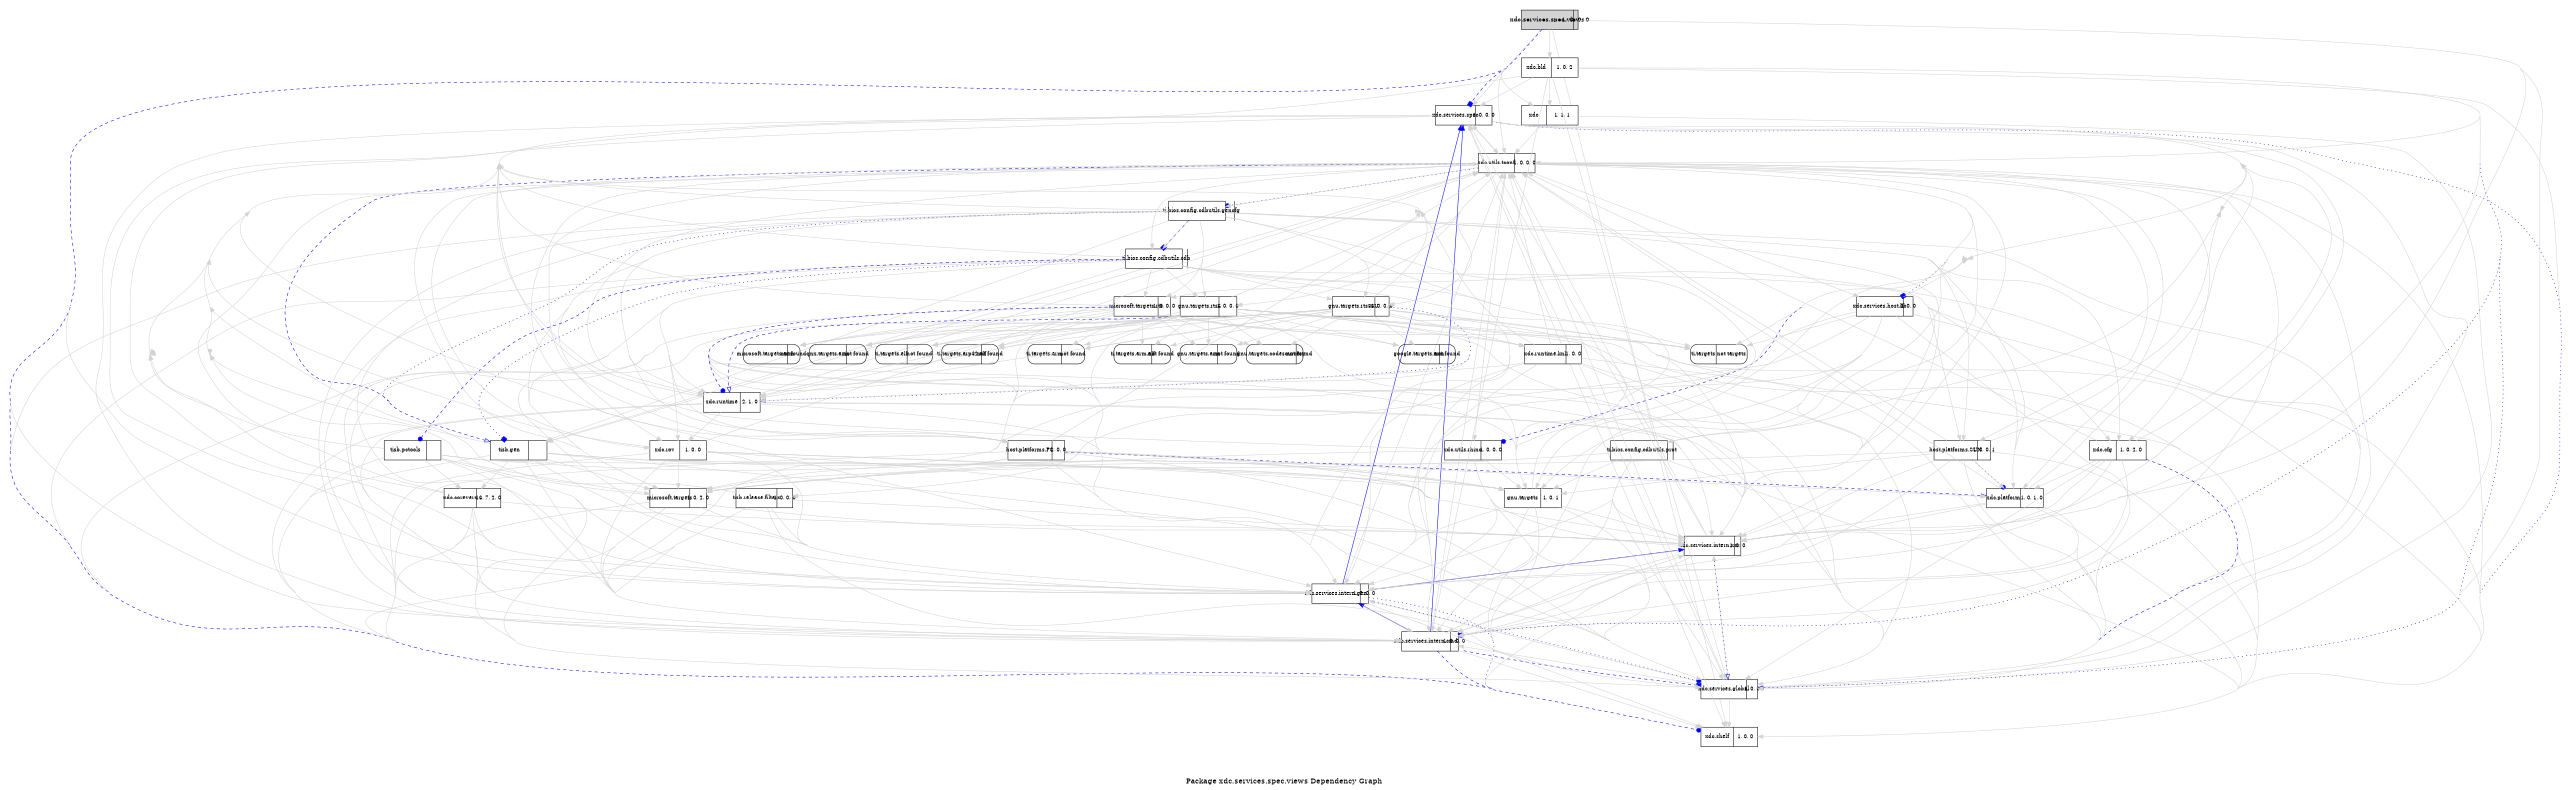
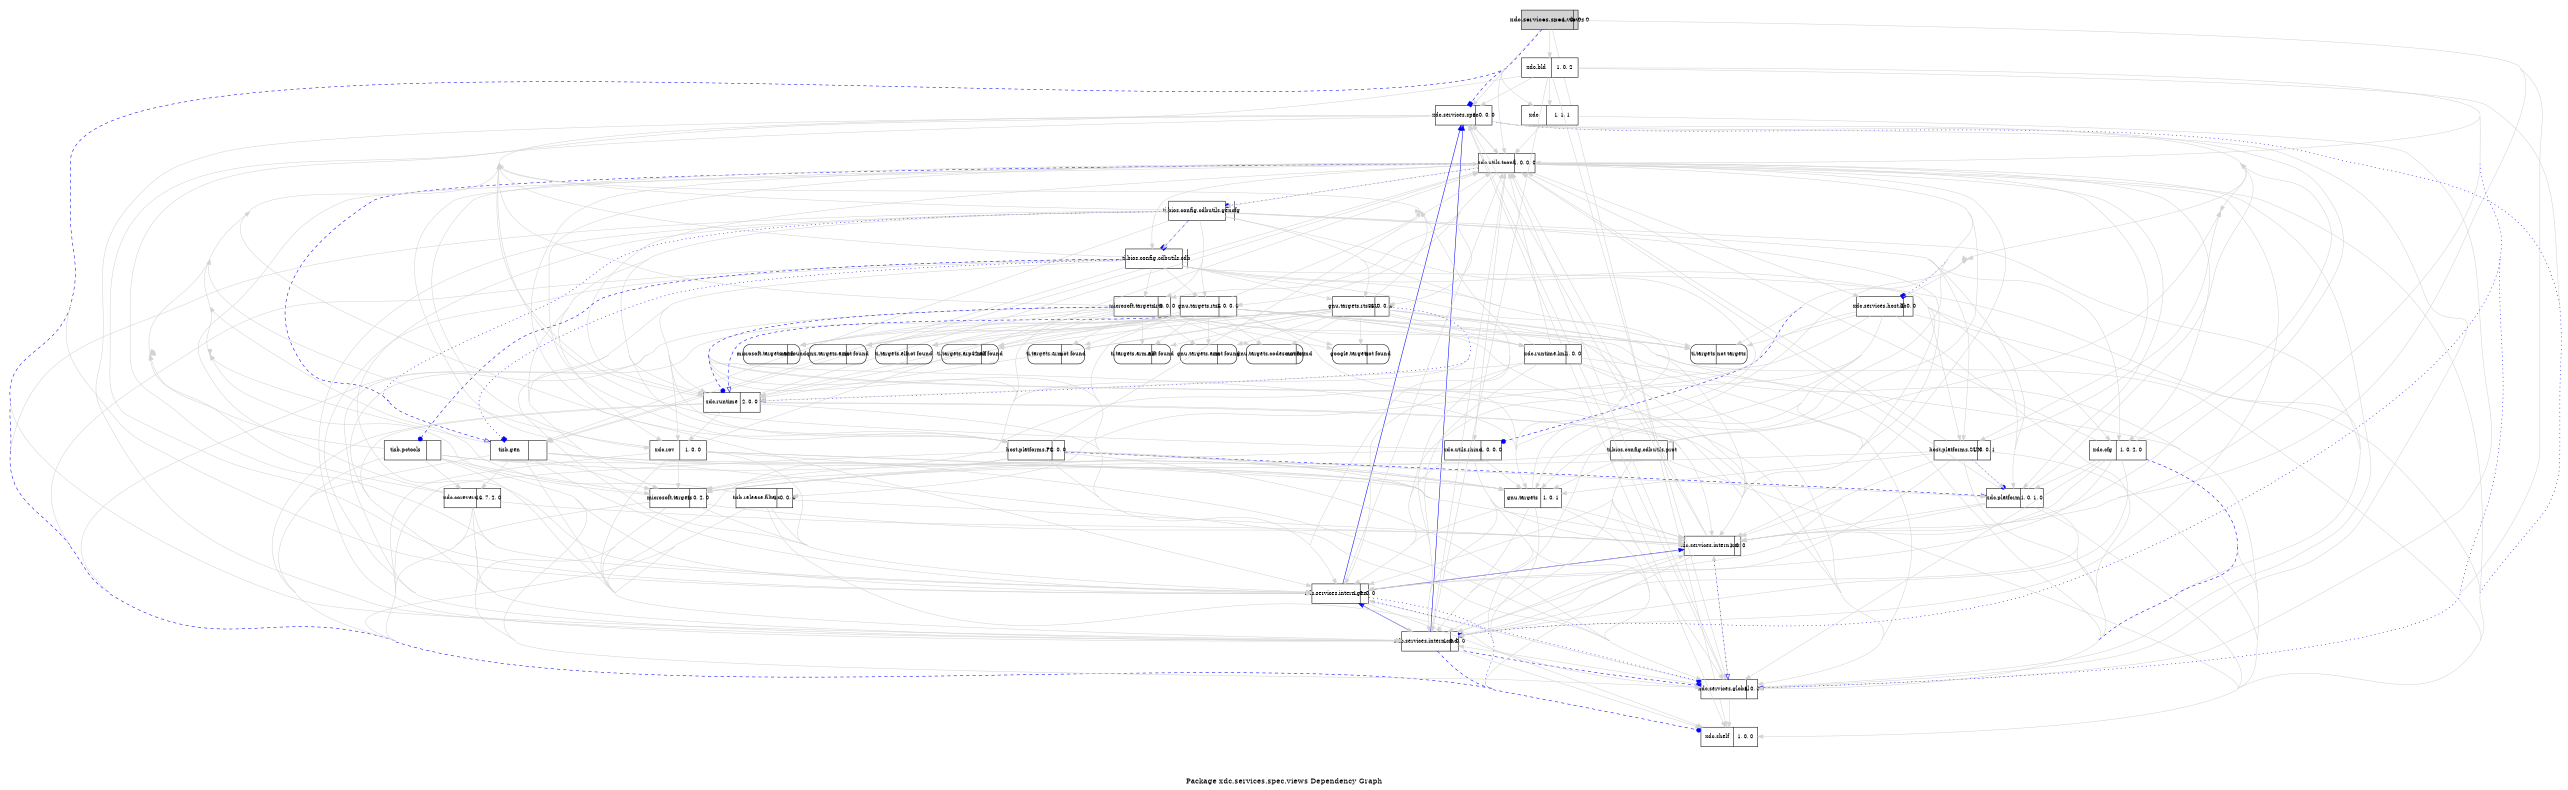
  digraph {
    concentrate=true
    label="\nPackage xdc.services.spec.views Dependency Graph"
    rankdir=TB
    ranksep=.75
    node [color=black fillcolor=white fixedsize=true font=Helvetica fontsize=10 shape=record style=filled]
    edge [color=lightgrey style=solid]
    n1 [fillcolor=lightgrey fontsize=12 label="xdc.services.spec.views|1, 0, 0, 0" width=1.5]
    n2 [label="xdc.services.spec|1, 0, 0, 0" width=1.5]
    n3 [label="xdc.shelf|1, 0, 0" width=1.5]
    n4 [label="xdc.utils.tconf|1, 0, 0, 0" width=1.5]
    n5 [label="xdc|1, 1, 1" width=1.5]
    n6 [label="xdc.services.global|1, 0, 0" width=1.5]
    n7 [label="xdc.bld|1, 0, 2" width=1.5]
    n8 [label="xdc.services.intern.cmd|1, 0, 0, 0" width=1.5]
    n9 [label="xdc.services.intern.gen|1, 0, 0, 0" width=1.5]
    n10 [label="xdc.services.intern.xsr|1, 0, 0" width=1.5]
    n11 [label="xdc.utils.rhino|1, 0, 0, 0" width=1.5]
    n12 [label="xdc.services.host.lib|0, 0, 0" width=1.5]
    n13 [label="ti.bios.config.cdbutils.gencfg|" width=1.5]
    n14 [label="tisb.gen|" width=1.5]
    n15 [label="gnu.targets|1, 0, 1" width=1.5]
    n16 [label="microsoft.targets|1, 0, 2, 0" width=1.5]
    n17 [label="ti.targets|not targets" style=rounded width=1.5]
    n18 [label="ti.bios.config.cdbutils.prot|" width=1.5]
    n19 [label="ti.bios.config.cdbutils.cdb|" width=1.5]
    n20 [label="host.platforms.SUN|1, 0, 0, 1" width=1.5]
    n21 [label="xdc.cfg|1, 0, 2, 0" width=1.5]
    n22 [label="xdc.platform|1, 0, 1, 0" width=1.5]
    n23 [label="xdc.rov|1, 0, 0" width=1.5]
-   n24 [label="xdc.runtime|2, 1, 0" width=1.5]
+   n24 [label="xdc.runtime|2, 0, 0" width=1.5]
    n25 [label="gnu.targets.rts5|1, 0, 0, 0" width=1.5]
    n26 [label="host.platforms.PC|1, 0, 0" width=1.5]
    n27 [label="gnu.targets.rts86U|1, 0, 0, 0" width=1.5]
    n28 [label="microsoft.targets.rts|1, 0, 0, 0" width=1.5]
    n29 [label="tisb.release.filters|1, 0, 0, 0" width=1.5]
    n30 [label="xdc.corevers|16, 7, 2, 0" width=1.5]
    n31 [label="tisb.pctools|" width=1.5]
    n32 [label="ti.targets.elf|not found" style=rounded width=1.5]
    n33 [label="ti.targets.arp32.elf|not found" style=rounded width=1.5]
    n34 [label="ti.targets.arm|not found" style=rounded width=1.5]
    n35 [label="ti.targets.arm.elf|not found" style=rounded width=1.5]
    n36 [label="gnu.targets.arm|not found" style=rounded width=1.5]
    n37 [label="gnu.targets.codesourcery|not found" style=rounded width=1.5]
-   n39 [label="google.targets.arm|not found" style=rounded width=1.5]
+   n38 [label="google.targets|not found" style=rounded width=1.5]
    n40 [label="microsoft.targets.arm|not found" style=rounded width=1.5]
    n41 [label="qnx.targets.arm|not found" style=rounded width=1.5]
    n42 [label="xdc.runtime.knl|1, 0, 0" width=1.5]
    n1 -> n2 [arrowhead=box color=blue style=dashed]
    n1 -> n2
    n1 -> n3 [arrowhead=dot color=blue style=dashed]
    n1 -> n3
    n1 -> n4
    n1 -> n5
    n1 -> n6
    n1 -> n7
    n1 -> n8
    n1 -> n9
    n1 -> n10
    n2 -> n3 [arrowhead=box color=blue style=dotted]
    n2 -> n3
    n2 -> n4
    n2 -> n6
    n2 -> n8
    n2 -> n9
    n2 -> n10
    n4 -> n2
    n4 -> n3
    n4 -> n6
    n4 -> n8
    n4 -> n9
    n4 -> n10
    n4 -> n11 [arrowhead=dot color=blue style=dashed]
    n4 -> n11
    n4 -> n12 [arrowhead=box color=blue style=dotted]
    n4 -> n12
    n4 -> n13 [arrowhead=dot color=blue style=dotted]
    n4 -> n13
    n4 -> n14 [arrowhead=onormal color=blue style=dashed]
    n4 -> n14
    n4 -> n15
    n4 -> n16
    n4 -> n17
    n4 -> n18
    n4 -> n19
    n4 -> n20
    n4 -> n21
    n4 -> n22
    n4 -> n23
    n4 -> n24
    n4 -> n25
    n4 -> n26
    n4 -> n27
    n4 -> n28
    n5 -> n4
    n5 -> n6
    n6 -> n2
    n6 -> n3
    n6 -> n4
    n6 -> n8
    n6 -> n9
    n6 -> n10
    n7 -> n2
    n7 -> n3
    n7 -> n4
    n7 -> n5
    n7 -> n6 [arrowhead=onormal color=blue style=dotted]
    n7 -> n6
    n7 -> n8 [arrowhead=box color=blue style=dotted]
    n7 -> n8
    n7 -> n9
    n7 -> n10
    n8 -> n2 [color=blue]
    n8 -> n2
    n8 -> n3 [arrowhead=box color=blue style=dashed]
    n8 -> n3
    n8 -> n4
    n8 -> n6 [arrowhead=box color=blue style=dashed]
    n8 -> n6
    n8 -> n9 [color=blue]
    n8 -> n9
    n8 -> n10
    n9 -> n2 [color=blue]
    n9 -> n2
    n9 -> n3 [arrowhead=box color=blue style=dotted]
    n9 -> n3
    n9 -> n4
    n9 -> n6 [arrowhead=dot color=blue style=dotted]
    n9 -> n6
    n9 -> n8
    n9 -> n10 [color=blue]
    n9 -> n10
    n10 -> n2
    n10 -> n3
    n10 -> n4
    n10 -> n6 [arrowhead=onormal color=blue style=dotted]
    n10 -> n6
    n10 -> n8
    n10 -> n9
    n11 -> n2
    n11 -> n3
    n11 -> n6
    n11 -> n8
    n11 -> n9
    n11 -> n10
    n11 -> n15
    n11 -> n16
    n12 -> n2
    n12 -> n3
    n12 -> n6
    n12 -> n8
    n12 -> n9
    n12 -> n10
    n12 -> n15
    n12 -> n16
    n12 -> n17
    n12 -> n29
    n13 -> n2
    n13 -> n3
    n13 -> n6
    n13 -> n8
    n13 -> n9
    n13 -> n10
    n13 -> n14 [arrowhead=box color=blue style=dotted]
    n13 -> n14
    n13 -> n15
    n13 -> n16
    n13 -> n17
    n13 -> n19 [arrowhead=box color=blue style=dashed]
    n13 -> n19
    n13 -> n20
    n13 -> n21
    n13 -> n22
    n13 -> n23
    n13 -> n24
    n13 -> n25
    n13 -> n26
    n13 -> n27
    n13 -> n28
    n14 -> n2
    n14 -> n3
    n14 -> n6
    n14 -> n8
    n14 -> n9
    n14 -> n10
    n14 -> n15
    n14 -> n16
    n14 -> n30
    n15 -> n2
    n15 -> n3
    n15 -> n6
    n15 -> n8
    n15 -> n9
    n15 -> n10
    n16 -> n2
    n16 -> n3
    n16 -> n6
    n16 -> n8
    n16 -> n9
    n16 -> n10
    n18 -> n2
    n18 -> n3
    n18 -> n6
    n18 -> n8
    n18 -> n9
    n18 -> n10
    n18 -> n15
    n18 -> n16
    n19 -> n2
    n19 -> n3
    n19 -> n6
    n19 -> n8
    n19 -> n9
    n19 -> n10
    n19 -> n14 [arrowhead=box color=blue style=dotted]
    n19 -> n14
    n19 -> n15
    n19 -> n16
    n19 -> n17
    n19 -> n20
    n19 -> n21
    n19 -> n22
    n19 -> n23
    n19 -> n24
    n19 -> n25
    n19 -> n26
    n19 -> n27
    n19 -> n28
    n19 -> n31 [arrowhead=dot color=blue style=dashed]
    n20 -> n2
    n20 -> n3
    n20 -> n4
    n20 -> n6
    n20 -> n8
    n20 -> n9
    n20 -> n10
    n20 -> n15
    n20 -> n16
    n20 -> n22 [arrowhead=dot color=blue style=dotted]
    n20 -> n22
    n21 -> n2
    n21 -> n3
    n21 -> n4
    n21 -> n6 [arrowhead=onormal color=blue style=dashed]
    n21 -> n6
    n21 -> n8
    n21 -> n9
    n21 -> n10
    n21 -> n22
    n22 -> n2
    n22 -> n3
    n22 -> n4
    n22 -> n6
    n22 -> n8
    n22 -> n9
    n22 -> n10
    n23 -> n2
    n23 -> n3
    n23 -> n4
    n23 -> n6
    n23 -> n8
    n23 -> n9
    n23 -> n10
    n23 -> n15
    n23 -> n16
    n24 -> n2
    n24 -> n3
    n24 -> n4
    n24 -> n6
    n24 -> n8
    n24 -> n9
    n24 -> n10
    n24 -> n23
    n25 -> n2
    n25 -> n3
    n25 -> n6
    n25 -> n8
    n25 -> n9
    n25 -> n10
    n25 -> n15
    n25 -> n16
    n25 -> n17
    n25 -> n24 [arrowhead=onormal color=blue style=dashed]
    n25 -> n24
    n25 -> n32
    n25 -> n33
    n25 -> n34
    n25 -> n35
    n25 -> n36
    n25 -> n37
-   n25 -> n39
+   n25 -> n38
    n25 -> n40
    n25 -> n41
    n25 -> n42
    n26 -> n2
    n26 -> n3
    n26 -> n4
    n26 -> n6
    n26 -> n8
    n26 -> n9
    n26 -> n10
    n26 -> n15
    n26 -> n16
    n26 -> n22 [arrowhead=onormal color=blue style=dashed]
    n26 -> n22
    n27 -> n2
    n27 -> n3
    n27 -> n6
    n27 -> n8
    n27 -> n9
    n27 -> n10
    n27 -> n15
    n27 -> n16
    n27 -> n17
    n27 -> n24 [arrowhead=onormal color=blue style=dotted]
    n27 -> n24
    n27 -> n32
    n27 -> n33
    n27 -> n34
    n27 -> n35
    n27 -> n36
    n27 -> n37
-   n27 -> n39
+   n27 -> n38
    n27 -> n40
    n27 -> n41
    n27 -> n42
    n28 -> n2
    n28 -> n3
    n28 -> n6
    n28 -> n8
    n28 -> n9
    n28 -> n10
    n28 -> n15
    n28 -> n16
    n28 -> n17
    n28 -> n24 [arrowhead=dot color=blue style=dashed]
    n28 -> n24
    n28 -> n32
    n28 -> n33
    n28 -> n34
    n28 -> n35
    n28 -> n36
    n28 -> n37
-   n28 -> n39
+   n28 -> n38
    n28 -> n40
    n28 -> n41
    n28 -> n42
    n29 -> n2
    n29 -> n3
    n29 -> n6
    n29 -> n8
    n29 -> n9
    n29 -> n10
    n30 -> n2
    n30 -> n3
    n30 -> n4
    n30 -> n6
    n30 -> n8
    n30 -> n9
    n30 -> n10
    n31 -> n2
    n31 -> n3
    n31 -> n6
    n31 -> n8
    n31 -> n9
    n31 -> n10
    n31 -> n15
    n31 -> n16
    n31 -> n30
    n42 -> n2
    n42 -> n3
    n42 -> n4
    n42 -> n6
    n42 -> n8
    n42 -> n9
    n42 -> n10
    n42 -> n24
  }
